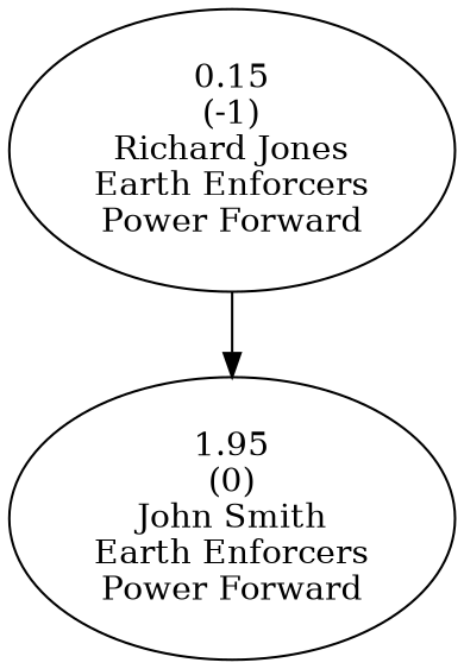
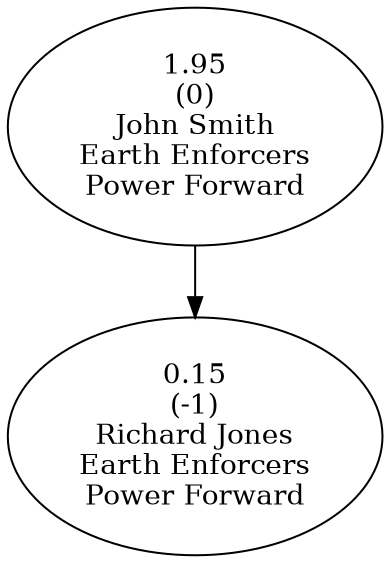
  digraph {
    n1 [label="0.15\n(-1)\nRichard Jones\nEarth Enforcers\nPower Forward"]
    n2 [label="1.95\n(0)\nJohn Smith\nEarth Enforcers\nPower Forward"]
-   n1 -> n2
+   n2 -> n1
  }
